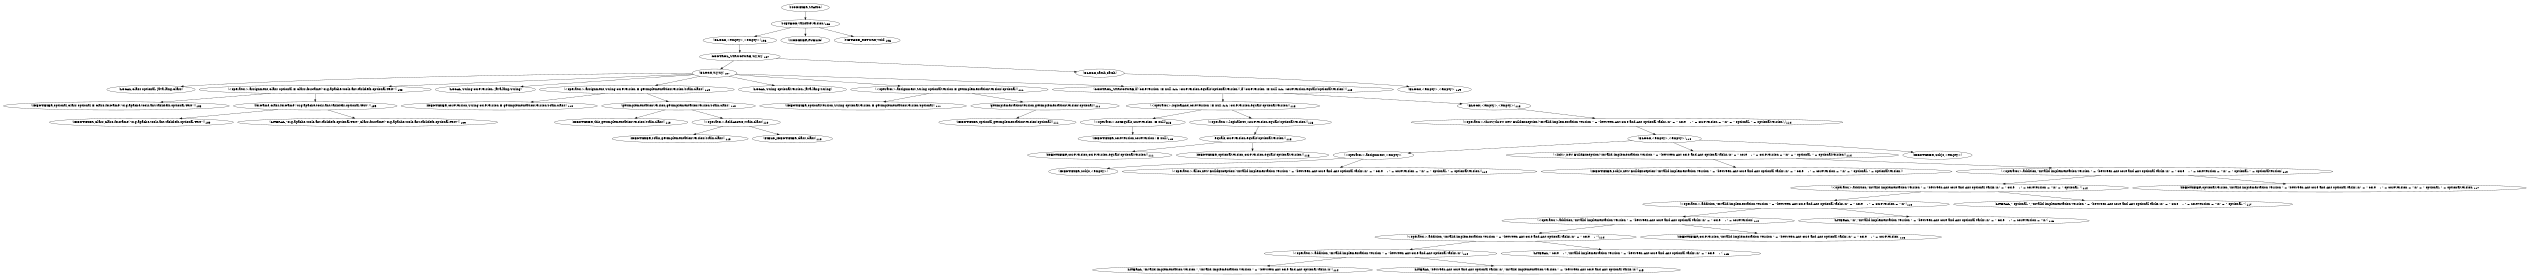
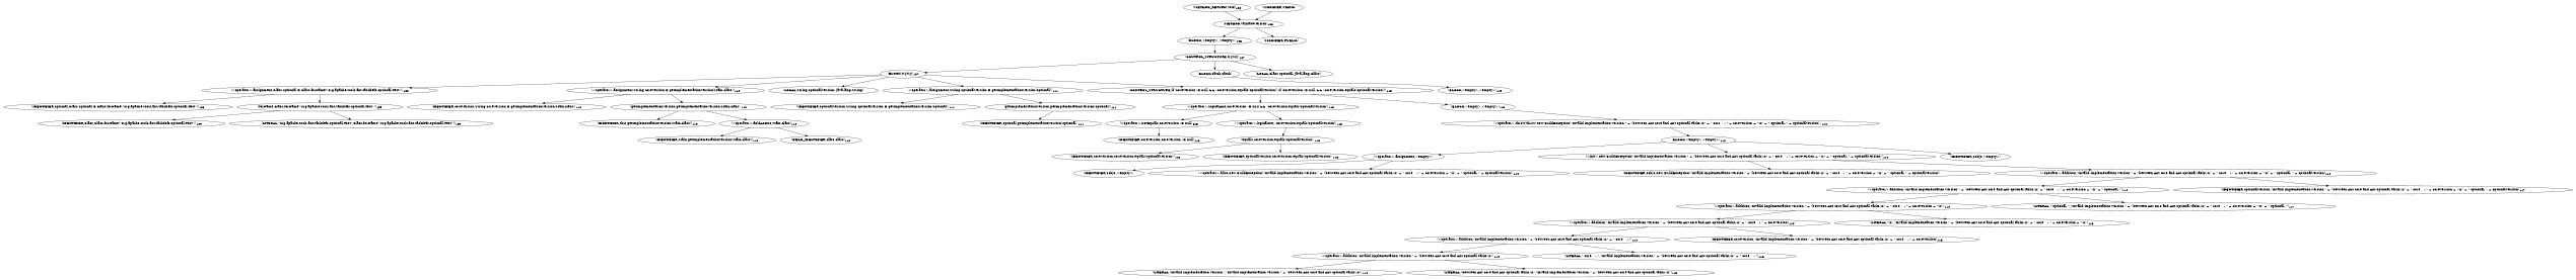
  digraph {
    n1 [label=<(METHOD,validateVersion)<SUB>103</SUB>>]
    n2 [label=<(BLOCK,&lt;empty&gt;,&lt;empty&gt;)<SUB>106</SUB>>]
    n3 [label=<(MODIFIER,PUBLIC)>]
    n4 [label=<(METHOD_RETURN,void)<SUB>106</SUB>>]
    n5 [label=<(CONTROL_STRUCTURE,try,try)<SUB>107</SUB>>]
    n6 [label=<(MODIFIER,STATIC)>]
    n7 [label=<(BLOCK,try,try)<SUB>107</SUB>>]
    n8 [label=<(BLOCK,catch,catch)>]
    n9 [label=<(LOCAL,Class optional: java.lang.Class)>]
    n10 [label=<(&lt;operator&gt;.assignment,Class optional = Class.forName(&quot;org.apache.tools.ant.taskdefs.optional.Test&quot;))<SUB>108</SUB>>]
-   n11 [label=<(LOCAL,String coreVersion: java.lang.String)>]
    n12 [label=<(&lt;operator&gt;.assignment,String coreVersion = getImplementationVersion(Main.class))<SUB>110</SUB>>]
    n13 [label=<(LOCAL,String optionalVersion: java.lang.String)>]
    n14 [label=<(&lt;operator&gt;.assignment,String optionalVersion = getImplementationVersion(optional))<SUB>111</SUB>>]
    n15 [label=<(CONTROL_STRUCTURE,if (coreVersion != null &amp;&amp; !coreVersion.equals(optionalVersion)),if (coreVersion != null &amp;&amp; !coreVersion.equals(optionalVersion)))<SUB>113</SUB>>]
    n16 [label=<(BLOCK,&lt;empty&gt;,&lt;empty&gt;)<SUB>119</SUB>>]
    n17 [label=<(IDENTIFIER,optional,Class optional = Class.forName(&quot;org.apache.tools.ant.taskdefs.optional.Test&quot;))<SUB>108</SUB>>]
    n18 [label=<(forName,Class.forName(&quot;org.apache.tools.ant.taskdefs.optional.Test&quot;))<SUB>109</SUB>>]
    n19 [label=<(IDENTIFIER,coreVersion,String coreVersion = getImplementationVersion(Main.class))<SUB>110</SUB>>]
    n20 [label=<(getImplementationVersion,getImplementationVersion(Main.class))<SUB>110</SUB>>]
    n21 [label=<(IDENTIFIER,optionalVersion,String optionalVersion = getImplementationVersion(optional))<SUB>111</SUB>>]
    n22 [label=<(getImplementationVersion,getImplementationVersion(optional))<SUB>111</SUB>>]
    n23 [label=<(&lt;operator&gt;.logicalAnd,coreVersion != null &amp;&amp; !coreVersion.equals(optionalVersion))<SUB>113</SUB>>]
    n24 [label=<(BLOCK,&lt;empty&gt;,&lt;empty&gt;)<SUB>113</SUB>>]
    n25 [label=<(IDENTIFIER,Class,Class.forName(&quot;org.apache.tools.ant.taskdefs.optional.Test&quot;))<SUB>109</SUB>>]
    n26 [label=<(LITERAL,&quot;org.apache.tools.ant.taskdefs.optional.Test&quot;,Class.forName(&quot;org.apache.tools.ant.taskdefs.optional.Test&quot;))<SUB>109</SUB>>]
    n27 [label=<(IDENTIFIER,this,getImplementationVersion(Main.class))<SUB>110</SUB>>]
    n28 [label=<(&lt;operator&gt;.fieldAccess,Main.class)<SUB>110</SUB>>]
    n29 [label=<(IDENTIFIER,Main,getImplementationVersion(Main.class))<SUB>110</SUB>>]
    n30 [label=<(FIELD_IDENTIFIER,class,class)<SUB>110</SUB>>]
    n31 [label=<(IDENTIFIER,optional,getImplementationVersion(optional))<SUB>111</SUB>>]
    n32 [label=<(&lt;operator&gt;.notEquals,coreVersion != null)<SUB>813</SUB>>]
    n33 [label=<(&lt;operator&gt;.logicalNot,!coreVersion.equals(optionalVersion))<SUB>113</SUB>>]
    n34 [label=<(&lt;operator&gt;.throw,throw new BuildException(&quot;Invalid implementation version &quot; + &quot;between Ant core and Ant optional tasks.\n&quot; + &quot; core    : &quot; + coreVersion + &quot;\n&quot; + &quot; optional: &quot; + optionalVersion);)<SUB>114</SUB>>]
    n35 [label=<(IDENTIFIER,coreVersion,coreVersion != null)<SUB>113</SUB>>]
    n36 [label=<(equals,coreVersion.equals(optionalVersion))<SUB>113</SUB>>]
-   n37 [label=<(IDENTIFIER,coreVersion,coreVersion.equals(optionalVersion))<SUB>111</SUB>>]
+   n37 [label=<(IDENTIFIER,coreVersion,coreVersion.equals(optionalVersion))<SUB>113</SUB>>]
    n38 [label=<(IDENTIFIER,optionalVersion,coreVersion.equals(optionalVersion))<SUB>113</SUB>>]
    n39 [label=<(BLOCK,&lt;empty&gt;,&lt;empty&gt;)<SUB>114</SUB>>]
    n40 [label=<(&lt;operator&gt;.assignment,&lt;empty&gt;)>]
    n41 [label=<(&lt;init&gt;,new BuildException(&quot;Invalid implementation version &quot; + &quot;between Ant core and Ant optional tasks.\n&quot; + &quot; core    : &quot; + coreVersion + &quot;\n&quot; + &quot; optional: &quot; + optionalVersion))<SUB>114</SUB>>]
    n42 [label=<(IDENTIFIER,$obj0,&lt;empty&gt;)>]
    n43 [label=<(IDENTIFIER,$obj0,&lt;empty&gt;)>]
    n44 [label=<(&lt;operator&gt;.alloc,new BuildException(&quot;Invalid implementation version &quot; + &quot;between Ant core and Ant optional tasks.\n&quot; + &quot; core    : &quot; + coreVersion + &quot;\n&quot; + &quot; optional: &quot; + optionalVersion))<SUB>114</SUB>>]
    n45 [label=<(IDENTIFIER,$obj0,new BuildException(&quot;Invalid implementation version &quot; + &quot;between Ant core and Ant optional tasks.\n&quot; + &quot; core    : &quot; + coreVersion + &quot;\n&quot; + &quot; optional: &quot; + optionalVersion))>]
    n46 [label=<(&lt;operator&gt;.addition,&quot;Invalid implementation version &quot; + &quot;between Ant core and Ant optional tasks.\n&quot; + &quot; core    : &quot; + coreVersion + &quot;\n&quot; + &quot; optional: &quot; + optionalVersion)<SUB>114</SUB>>]
    n47 [label=<(&lt;operator&gt;.addition,&quot;Invalid implementation version &quot; + &quot;between Ant core and Ant optional tasks.\n&quot; + &quot; core    : &quot; + coreVersion + &quot;\n&quot; + &quot; optional: &quot;)<SUB>114</SUB>>]
    n48 [label=<(IDENTIFIER,optionalVersion,&quot;Invalid implementation version &quot; + &quot;between Ant core and Ant optional tasks.\n&quot; + &quot; core    : &quot; + coreVersion + &quot;\n&quot; + &quot; optional: &quot; + optionalVersion)<SUB>117</SUB>>]
    n49 [label=<(&lt;operator&gt;.addition,&quot;Invalid implementation version &quot; + &quot;between Ant core and Ant optional tasks.\n&quot; + &quot; core    : &quot; + coreVersion + &quot;\n&quot;)<SUB>114</SUB>>]
    n50 [label=<(LITERAL,&quot; optional: &quot;,&quot;Invalid implementation version &quot; + &quot;between Ant core and Ant optional tasks.\n&quot; + &quot; core    : &quot; + coreVersion + &quot;\n&quot; + &quot; optional: &quot;)<SUB>117</SUB>>]
    n51 [label=<(&lt;operator&gt;.addition,&quot;Invalid implementation version &quot; + &quot;between Ant core and Ant optional tasks.\n&quot; + &quot; core    : &quot; + coreVersion)<SUB>114</SUB>>]
    n52 [label=<(LITERAL,&quot;\n&quot;,&quot;Invalid implementation version &quot; + &quot;between Ant core and Ant optional tasks.\n&quot; + &quot; core    : &quot; + coreVersion + &quot;\n&quot;)<SUB>116</SUB>>]
    n53 [label=<(&lt;operator&gt;.addition,&quot;Invalid implementation version &quot; + &quot;between Ant core and Ant optional tasks.\n&quot; + &quot; core    : &quot;)<SUB>114</SUB>>]
    n54 [label=<(IDENTIFIER,coreVersion,&quot;Invalid implementation version &quot; + &quot;between Ant core and Ant optional tasks.\n&quot; + &quot; core    : &quot; + coreVersion)<SUB>116</SUB>>]
    n55 [label=<(&lt;operator&gt;.addition,&quot;Invalid implementation version &quot; + &quot;between Ant core and Ant optional tasks.\n&quot;)<SUB>114</SUB>>]
    n56 [label=<(LITERAL,&quot; core    : &quot;,&quot;Invalid implementation version &quot; + &quot;between Ant core and Ant optional tasks.\n&quot; + &quot; core    : &quot;)<SUB>116</SUB>>]
    n57 [label=<(LITERAL,&quot;Invalid implementation version &quot;,&quot;Invalid implementation version &quot; + &quot;between Ant core and Ant optional tasks.\n&quot;)<SUB>114</SUB>>]
    n58 [label=<(LITERAL,&quot;between Ant core and Ant optional tasks.\n&quot;,&quot;Invalid implementation version &quot; + &quot;between Ant core and Ant optional tasks.\n&quot;)<SUB>115</SUB>>]
    n1 -> n2
    n1 -> n3
-   n1 -> n4
+   n4 -> n1
    n2 -> n5
    n5 -> n7
    n5 -> n8
    n6 -> n1
-   n7 -> n9
+   n5 -> n9
    n7 -> n10
-   n7 -> n11
    n7 -> n12
    n7 -> n13
    n7 -> n14
    n7 -> n15
    n8 -> n16
    n10 -> n17
    n10 -> n18
    n12 -> n19
    n12 -> n20
    n14 -> n21
    n14 -> n22
    n15 -> n23
    n15 -> n24
    n18 -> n25
    n18 -> n26
    n20 -> n27
    n20 -> n28
    n22 -> n31
    n23 -> n32
    n23 -> n33
    n24 -> n34
    n28 -> n29
    n28 -> n30
    n32 -> n35
    n33 -> n36
    n34 -> n39
    n36 -> n37
    n36 -> n38
    n39 -> n40
    n39 -> n41
    n39 -> n42
    n40 -> n43
    n40 -> n44
    n41 -> n45
    n41 -> n46
    n46 -> n47
    n46 -> n48
    n47 -> n49
    n47 -> n50
    n49 -> n51
    n49 -> n52
    n51 -> n53
    n51 -> n54
    n53 -> n55
    n53 -> n56
    n55 -> n57
    n55 -> n58
  }
